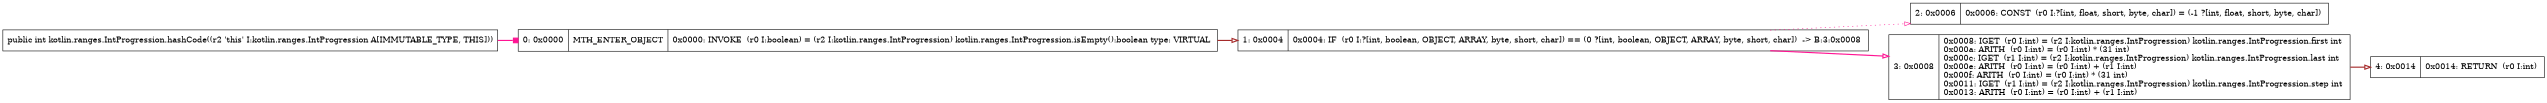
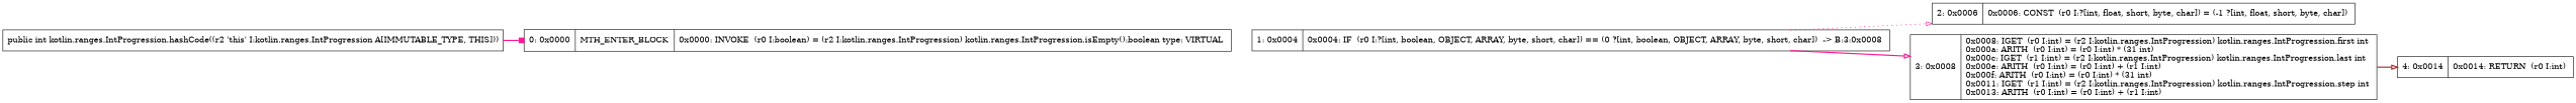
  digraph {
    rankdir=LR
    node [shape=record]
    edge [arrowhead=onormal color=deeppink style=bold]
-   n1 [label="{0\:\ 0x0000|MTH_ENTER_OBJECT\l|0x0000: INVOKE  (r0 I:boolean) = (r2 I:kotlin.ranges.IntProgression) kotlin.ranges.IntProgression.isEmpty():boolean type: VIRTUAL \l}"]
+   n1 [label="{0\:\ 0x0000|MTH_ENTER_BLOCK\l|0x0000: INVOKE  (r0 I:boolean) = (r2 I:kotlin.ranges.IntProgression) kotlin.ranges.IntProgression.isEmpty():boolean type: VIRTUAL \l}"]
    n2 [label="{1\:\ 0x0004|0x0004: IF  (r0 I:?[int, boolean, OBJECT, ARRAY, byte, short, char]) == (0 ?[int, boolean, OBJECT, ARRAY, byte, short, char])  \-\> B:3:0x0008 \l}"]
    n3 [label="{2\:\ 0x0006|0x0006: CONST  (r0 I:?[int, float, short, byte, char]) = (\-1 ?[int, float, short, byte, char]) \l}"]
    n4 [label="{3\:\ 0x0008|0x0008: IGET  (r0 I:int) = (r2 I:kotlin.ranges.IntProgression) kotlin.ranges.IntProgression.first int \l0x000a: ARITH  (r0 I:int) = (r0 I:int) * (31 int) \l0x000c: IGET  (r1 I:int) = (r2 I:kotlin.ranges.IntProgression) kotlin.ranges.IntProgression.last int \l0x000e: ARITH  (r0 I:int) = (r0 I:int) + (r1 I:int) \l0x000f: ARITH  (r0 I:int) = (r0 I:int) * (31 int) \l0x0011: IGET  (r1 I:int) = (r2 I:kotlin.ranges.IntProgression) kotlin.ranges.IntProgression.step int \l0x0013: ARITH  (r0 I:int) = (r0 I:int) + (r1 I:int) \l}"]
    n5 [label="{4\:\ 0x0014|0x0014: RETURN  (r0 I:int) \l}"]
    n6 [label="{public int kotlin.ranges.IntProgression.hashCode((r2 'this' I:kotlin.ranges.IntProgression A[IMMUTABLE_TYPE, THIS])) }"]
-   n1 -> n2 [color=brown]
    n2 -> n3 [style=dotted]
    n2 -> n4
    n4 -> n5 [color=brown]
    n6 -> n1 [arrowhead=box]
  }
